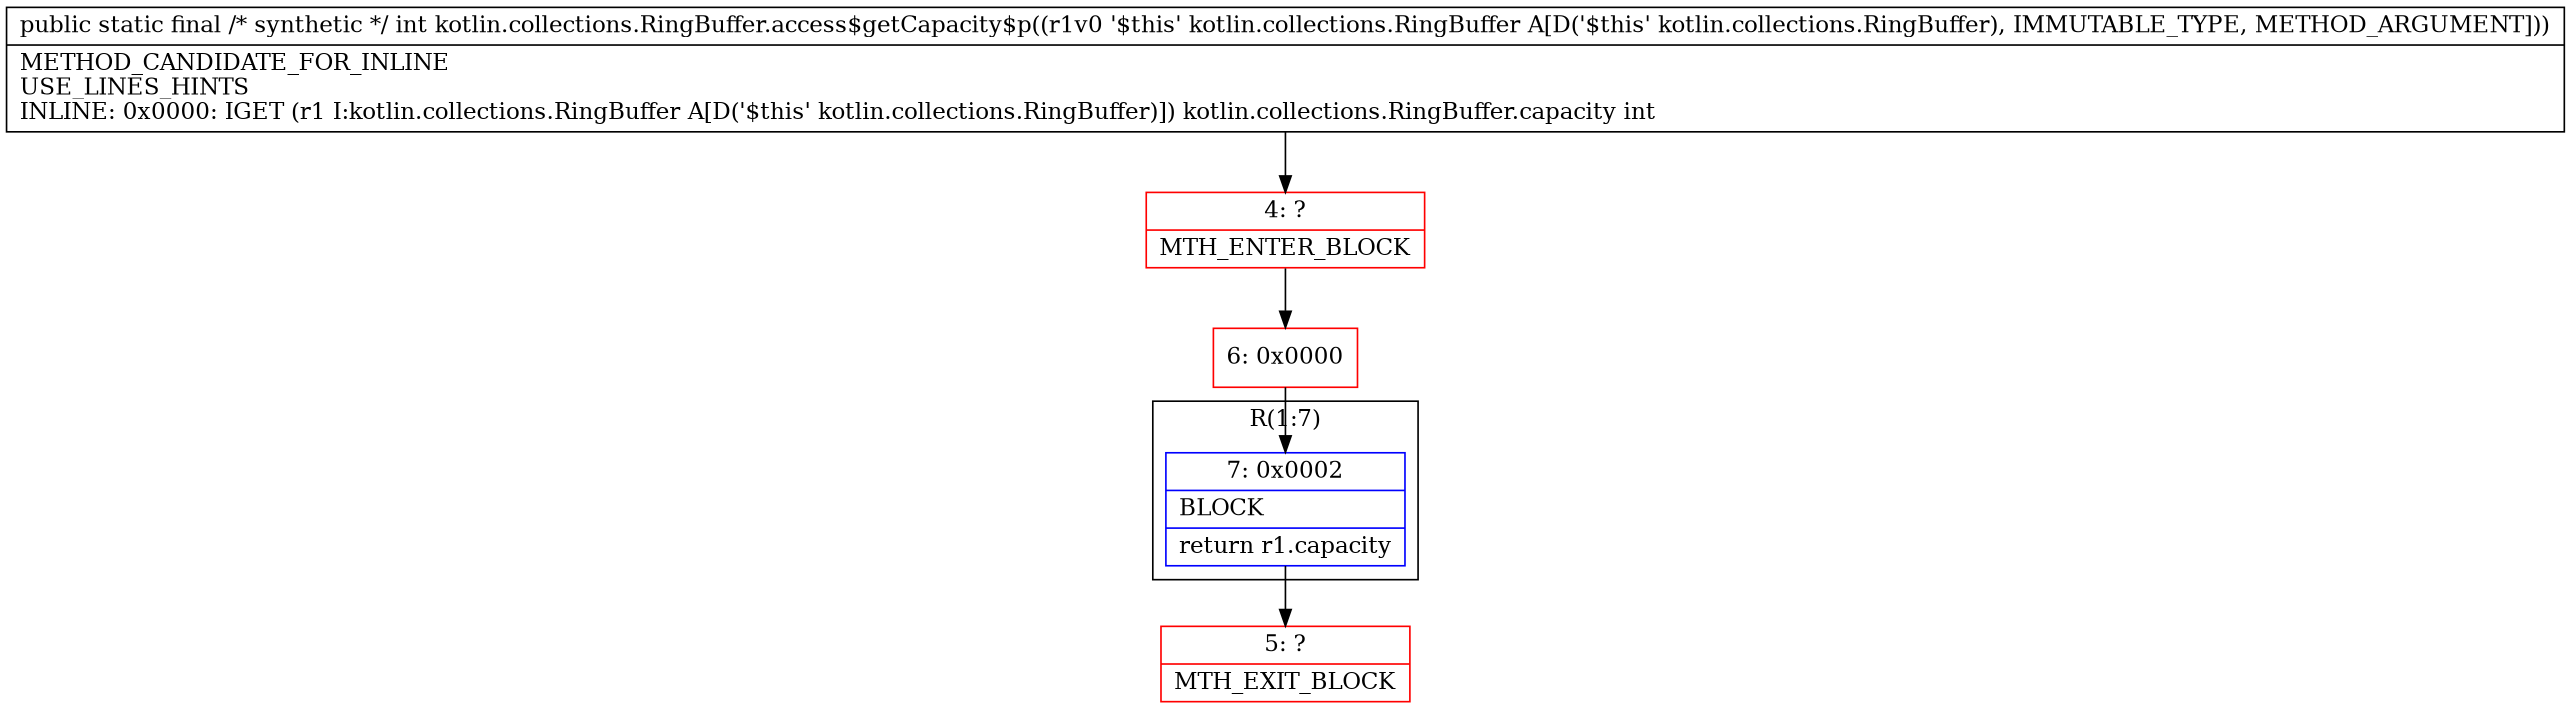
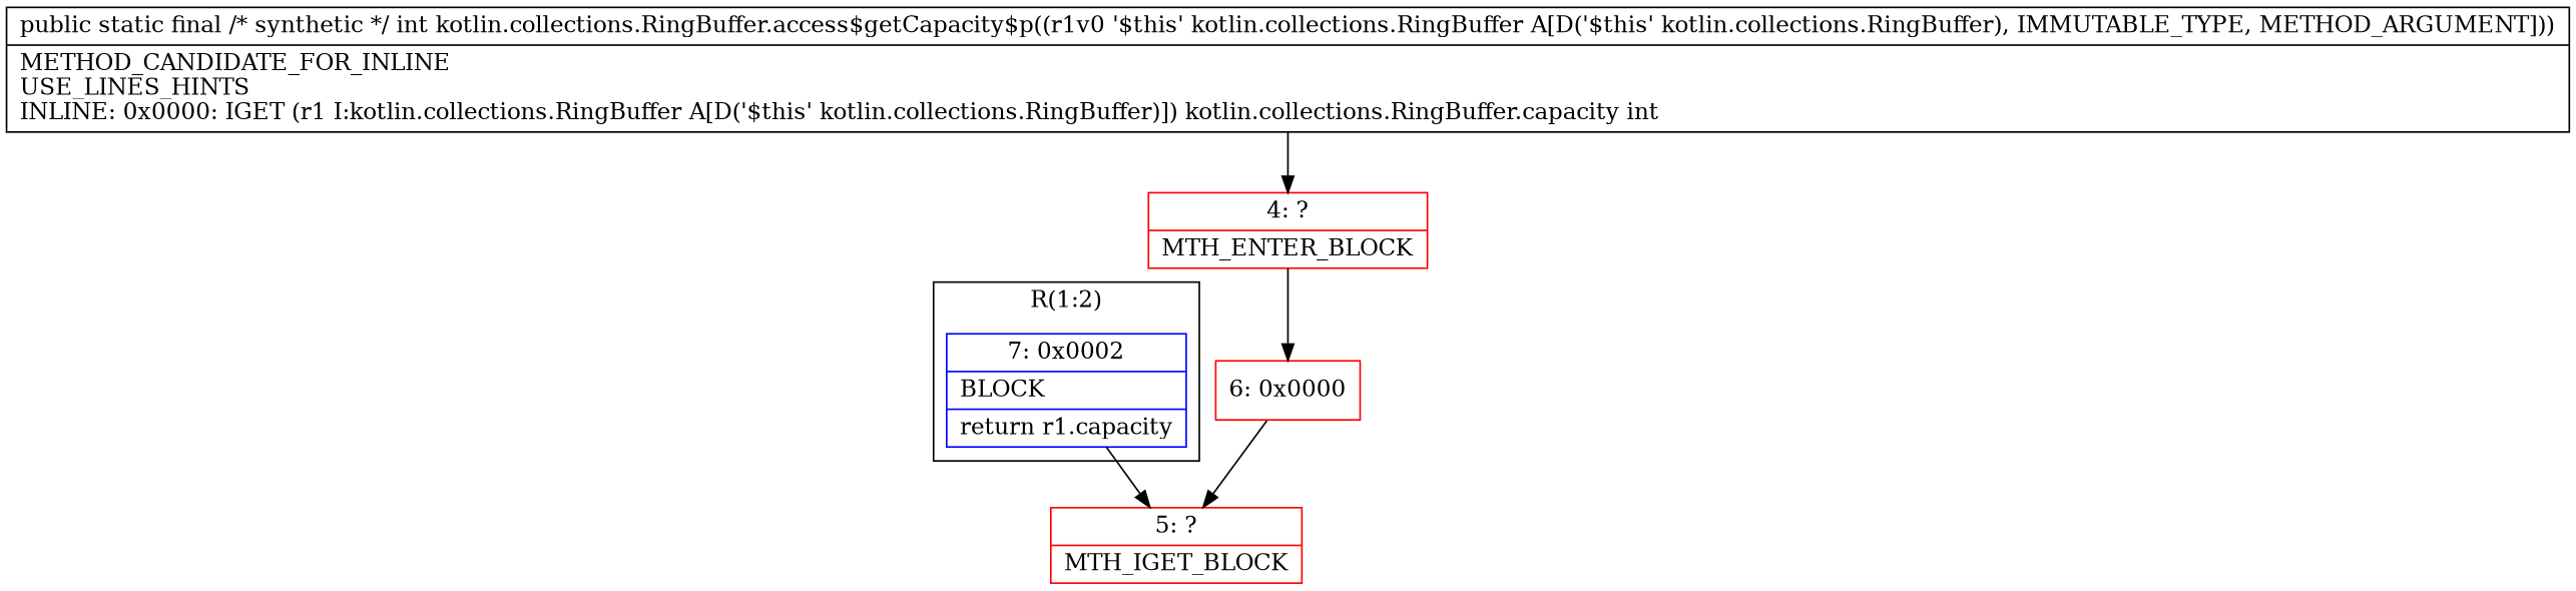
  digraph {
    node [color=red shape=record]
    n1 [color=blue label="{7\:\ 0x0002|BLOCK\l|return r1.capacity\l}"]
-   n2 [label="{5\:\ ?|MTH_EXIT_BLOCK\l}"]
+   n2 [label="{5\:\ ?|MTH_IGET_BLOCK\l}"]
    n3 [label="{4\:\ ?|MTH_ENTER_BLOCK\l}"]
    n4 [label="{6\:\ 0x0000}"]
    n5 [label="{public static final \/* synthetic *\/ int kotlin.collections.RingBuffer.access$getCapacity$p((r1v0 '$this' kotlin.collections.RingBuffer A[D('$this' kotlin.collections.RingBuffer), IMMUTABLE_TYPE, METHOD_ARGUMENT]))  | METHOD_CANDIDATE_FOR_INLINE\lUSE_LINES_HINTS\lINLINE: 0x0000: IGET  (r1 I:kotlin.collections.RingBuffer A[D('$this' kotlin.collections.RingBuffer)]) kotlin.collections.RingBuffer.capacity int\l}" color=""]
    subgraph cluster_1 {
-     label="R(1:7)"
+     label="R(1:2)"
      n1
    }
    n1 -> n2
    n3 -> n4
-   n4 -> n1
+   n4 -> n2
    n5 -> n3
  }
